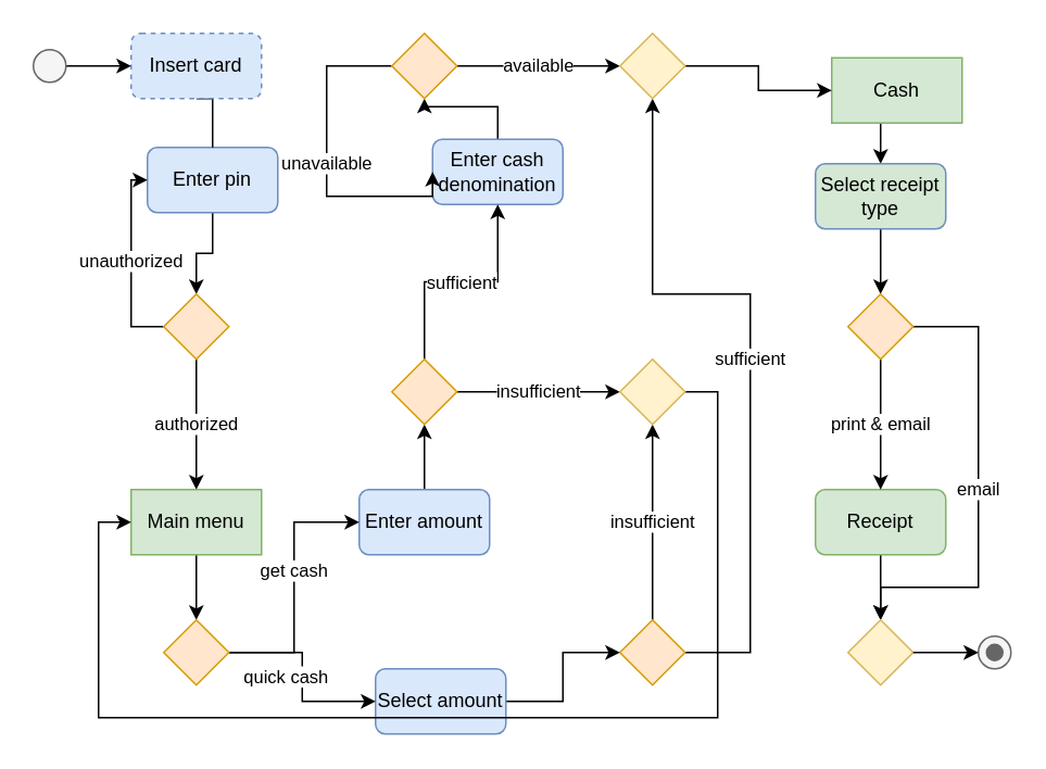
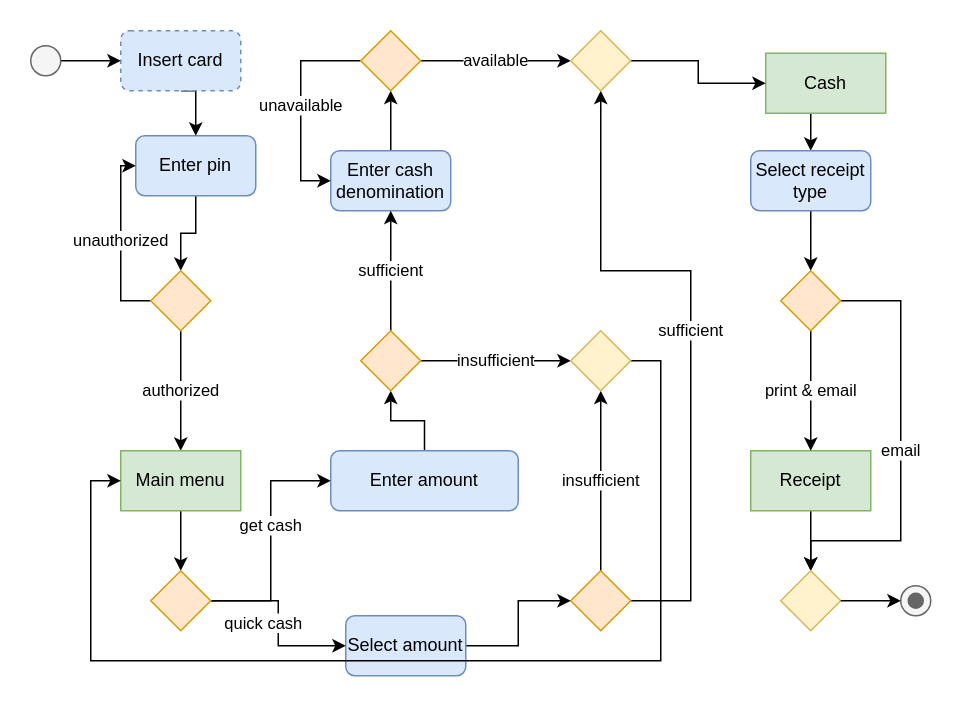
  <mxCell id="0" />
  <mxCell id="1" parent="0" />
  <mxCell id="2" style="edgeStyle=orthogonalEdgeStyle;rounded=0;orthogonalLoop=1;jettySize=auto;html=1;exitX=0.5;exitY=1;exitDx=0;exitDy=0;entryX=0.5;entryY=0;entryDx=0;entryDy=0;" parent="1" source="3" target="6" edge="1"><mxGeometry relative="1" as="geometry" /></mxCell>
  <mxCell id="3" value="Enter pin" style="rounded=1;whiteSpace=wrap;html=1;fillColor=#dae8fc;strokeColor=#6c8ebf;" parent="1" vertex="1"><mxGeometry x="90" y="90" width="80" height="40" as="geometry" /></mxCell>
  <mxCell id="4" value="unauthorized" style="edgeStyle=orthogonalEdgeStyle;rounded=0;orthogonalLoop=1;jettySize=auto;html=1;exitX=0;exitY=0.5;exitDx=0;exitDy=0;entryX=0;entryY=0.5;entryDx=0;entryDy=0;" parent="1" source="6" target="3" edge="1"><mxGeometry relative="1" as="geometry" /></mxCell>
  <mxCell id="5" value="authorized" style="edgeStyle=orthogonalEdgeStyle;rounded=0;orthogonalLoop=1;jettySize=auto;html=1;exitX=0.5;exitY=1;exitDx=0;exitDy=0;" parent="1" source="6" target="19" edge="1"><mxGeometry relative="1" as="geometry"><mxPoint as="offset" /></mxGeometry></mxCell>
  <mxCell id="6" value="" style="rhombus;whiteSpace=wrap;html=1;shadow=0;fontFamily=Helvetica;fontSize=12;align=center;strokeWidth=1;spacing=6;spacingTop=-4;fillColor=#ffe6cc;strokeColor=#d79b00;" parent="1" vertex="1"><mxGeometry x="100" y="180" width="40" height="40" as="geometry" /></mxCell>
  <mxCell id="7" value="insufficient" style="edgeStyle=orthogonalEdgeStyle;rounded=0;orthogonalLoop=1;jettySize=auto;html=1;exitX=0.5;exitY=0;exitDx=0;exitDy=0;entryX=0.5;entryY=1;entryDx=0;entryDy=0;" parent="1" source="9" target="38" edge="1"><mxGeometry relative="1" as="geometry" /></mxCell>
  <mxCell id="8" value="sufficient" style="edgeStyle=orthogonalEdgeStyle;rounded=0;orthogonalLoop=1;jettySize=auto;html=1;exitX=1;exitY=0.5;exitDx=0;exitDy=0;entryX=0.5;entryY=1;entryDx=0;entryDy=0;" edge="1" parent="1" source="9" target="46"><mxGeometry relative="1" as="geometry"><Array as="points"><mxPoint x="460" y="400" /><mxPoint x="460" y="180" /><mxPoint x="400" y="180" /></Array></mxGeometry></mxCell>
  <mxCell id="9" value="" style="rhombus;whiteSpace=wrap;html=1;shadow=0;fontFamily=Helvetica;fontSize=12;align=center;strokeWidth=1;spacing=6;spacingTop=-4;fillColor=#ffe6cc;strokeColor=#d79b00;" parent="1" vertex="1"><mxGeometry x="380" y="380" width="40" height="40" as="geometry" /></mxCell>
- <mxCell id="10" style="edgeStyle=orthogonalEdgeStyle;rounded=0;orthogonalLoop=1;jettySize=auto;html=1;exitX=0.5;exitY=1;exitDx=0;exitDy=0;entryX=0.5;entryY=0;entryDx=0;entryDy=0;endArrow=none;" parent="1" source="11" target="3" edge="1"><mxGeometry relative="1" as="geometry" /></mxCell>
+ <mxCell id="10" style="edgeStyle=orthogonalEdgeStyle;rounded=0;orthogonalLoop=1;jettySize=auto;html=1;exitX=0.5;exitY=1;exitDx=0;exitDy=0;entryX=0.5;entryY=0;entryDx=0;entryDy=0;" parent="1" source="11" target="3" edge="1"><mxGeometry relative="1" as="geometry" /></mxCell>
  <mxCell id="11" value="Insert card" style="rounded=1;whiteSpace=wrap;html=1;fillColor=#dae8fc;strokeColor=#6c8ebf;dashed=1;" parent="1" vertex="1"><mxGeometry x="80" y="20" width="80" height="40" as="geometry" /></mxCell>
  <mxCell id="12" style="edgeStyle=orthogonalEdgeStyle;rounded=0;orthogonalLoop=1;jettySize=auto;html=1;exitX=0.5;exitY=0;exitDx=0;exitDy=0;entryX=0.5;entryY=1;entryDx=0;entryDy=0;" parent="1" source="13" target="36" edge="1"><mxGeometry relative="1" as="geometry" /></mxCell>
- <mxCell id="13" value="Enter amount" style="rounded=1;whiteSpace=wrap;html=1;fontSize=12;glass=0;strokeWidth=1;shadow=0;fillColor=#dae8fc;strokeColor=#6c8ebf;" parent="1" vertex="1"><mxGeometry x="220" y="300" width="80" height="40" as="geometry" /></mxCell>
+ <mxCell id="13" value="Enter amount" style="rounded=1;whiteSpace=wrap;html=1;fontSize=12;glass=0;strokeWidth=1;shadow=0;fillColor=#dae8fc;strokeColor=#6c8ebf;" parent="1" vertex="1"><mxGeometry x="220" y="300" width="125" height="40" as="geometry" /></mxCell>
  <mxCell id="14" style="edgeStyle=orthogonalEdgeStyle;rounded=0;orthogonalLoop=1;jettySize=auto;html=1;exitX=0.5;exitY=0;exitDx=0;exitDy=0;entryX=0.5;entryY=1;entryDx=0;entryDy=0;" parent="1" source="15" target="41" edge="1"><mxGeometry relative="1" as="geometry" /></mxCell>
- <mxCell id="15" value="Enter cash denomination" style="rounded=1;whiteSpace=wrap;html=1;fillColor=#dae8fc;strokeColor=#6c8ebf;" parent="1" vertex="1"><mxGeometry x="265" y="85" width="80" height="40" as="geometry" /></mxCell>
+ <mxCell id="15" value="Enter cash denomination" style="rounded=1;whiteSpace=wrap;html=1;fillColor=#dae8fc;strokeColor=#6c8ebf;" parent="1" vertex="1"><mxGeometry x="220" y="100" width="80" height="40" as="geometry" /></mxCell>
  <mxCell id="16" style="edgeStyle=orthogonalEdgeStyle;rounded=0;orthogonalLoop=1;jettySize=auto;html=1;exitX=1;exitY=0.5;exitDx=0;exitDy=0;entryX=0;entryY=0.5;entryDx=0;entryDy=0;" parent="1" source="17" target="11" edge="1"><mxGeometry relative="1" as="geometry" /></mxCell>
  <mxCell id="17" value="" style="ellipse;fillColor=#f5f5f5;html=1;fontColor=#333333;strokeColor=#666666;" parent="1" vertex="1"><mxGeometry x="20" y="30" width="20" height="20" as="geometry" /></mxCell>
  <mxCell id="18" style="edgeStyle=orthogonalEdgeStyle;rounded=0;orthogonalLoop=1;jettySize=auto;html=1;exitX=0.5;exitY=1;exitDx=0;exitDy=0;entryX=0.5;entryY=0;entryDx=0;entryDy=0;" parent="1" source="19" target="24" edge="1"><mxGeometry relative="1" as="geometry" /></mxCell>
  <mxCell id="19" value="Main menu" style="rounded=0;whiteSpace=wrap;html=1;fillColor=#d5e8d4;strokeColor=#82b366;" parent="1" vertex="1"><mxGeometry x="80" y="300" width="80" height="40" as="geometry" /></mxCell>
  <mxCell id="20" style="edgeStyle=orthogonalEdgeStyle;rounded=0;orthogonalLoop=1;jettySize=auto;html=1;exitX=1;exitY=0.5;exitDx=0;exitDy=0;entryX=0;entryY=0.5;entryDx=0;entryDy=0;" parent="1" source="21" target="9" edge="1"><mxGeometry relative="1" as="geometry" /></mxCell>
  <mxCell id="21" value="Select amount" style="rounded=1;whiteSpace=wrap;html=1;fillColor=#dae8fc;strokeColor=#6c8ebf;" parent="1" vertex="1"><mxGeometry x="230" y="410" width="80" height="40" as="geometry" /></mxCell>
  <mxCell id="22" value="quick cash" style="edgeStyle=orthogonalEdgeStyle;rounded=0;orthogonalLoop=1;jettySize=auto;html=1;exitX=1;exitY=0.5;exitDx=0;exitDy=0;entryX=0;entryY=0.5;entryDx=0;entryDy=0;" parent="1" source="24" target="21" edge="1"><mxGeometry y="-10" relative="1" as="geometry"><mxPoint as="offset" /></mxGeometry></mxCell>
  <mxCell id="23" value="get cash" style="edgeStyle=orthogonalEdgeStyle;rounded=0;orthogonalLoop=1;jettySize=auto;html=1;exitX=1;exitY=0.5;exitDx=0;exitDy=0;entryX=0;entryY=0.5;entryDx=0;entryDy=0;" parent="1" source="24" target="13" edge="1"><mxGeometry x="0.125" relative="1" as="geometry"><mxPoint as="offset" /></mxGeometry></mxCell>
  <mxCell id="24" value="" style="rhombus;whiteSpace=wrap;html=1;shadow=0;fontFamily=Helvetica;fontSize=12;align=center;strokeWidth=1;spacing=6;spacingTop=-4;fillColor=#ffe6cc;strokeColor=#d79b00;" parent="1" vertex="1"><mxGeometry x="100" y="380" width="40" height="40" as="geometry" /></mxCell>
  <mxCell id="25" style="edgeStyle=orthogonalEdgeStyle;rounded=0;orthogonalLoop=1;jettySize=auto;html=1;exitX=0.5;exitY=1;exitDx=0;exitDy=0;entryX=0.5;entryY=0;entryDx=0;entryDy=0;" edge="1" parent="1" source="26" target="28"><mxGeometry relative="1" as="geometry" /></mxCell>
  <mxCell id="26" value="Cash" style="rounded=0;whiteSpace=wrap;html=1;fillColor=#d5e8d4;strokeColor=#82b366;" parent="1" vertex="1"><mxGeometry x="510" y="35" width="80" height="40" as="geometry" /></mxCell>
  <mxCell id="27" style="edgeStyle=orthogonalEdgeStyle;rounded=0;orthogonalLoop=1;jettySize=auto;html=1;exitX=0.5;exitY=1;exitDx=0;exitDy=0;entryX=0.5;entryY=0;entryDx=0;entryDy=0;" parent="1" source="28" target="33" edge="1"><mxGeometry relative="1" as="geometry" /></mxCell>
- <mxCell id="28" value="Select receipt type" style="rounded=1;whiteSpace=wrap;html=1;fillColor=#d5e8d4;strokeColor=#6c8ebf;" parent="1" vertex="1"><mxGeometry x="500" y="100" width="80" height="40" as="geometry" /></mxCell>
+ <mxCell id="28" value="Select receipt type" style="rounded=1;whiteSpace=wrap;html=1;fillColor=#dae8fc;strokeColor=#6c8ebf;" parent="1" vertex="1"><mxGeometry x="500" y="100" width="80" height="40" as="geometry" /></mxCell>
  <mxCell id="29" style="edgeStyle=orthogonalEdgeStyle;rounded=0;orthogonalLoop=1;jettySize=auto;html=1;exitX=0.5;exitY=1;exitDx=0;exitDy=0;entryX=0.5;entryY=0;entryDx=0;entryDy=0;" parent="1" source="30" target="42" edge="1"><mxGeometry relative="1" as="geometry" /></mxCell>
- <mxCell id="30" value="Receipt" style="whiteSpace=wrap;html=1;fillColor=#d5e8d4;strokeColor=#82b366;rounded=1;" parent="1" vertex="1"><mxGeometry x="500" y="300" width="80" height="40" as="geometry" /></mxCell>
+ <mxCell id="30" value="Receipt" style="rounded=0;whiteSpace=wrap;html=1;fillColor=#d5e8d4;strokeColor=#82b366;" parent="1" vertex="1"><mxGeometry x="500" y="300" width="80" height="40" as="geometry" /></mxCell>
  <mxCell id="31" value="print &amp;amp; email" style="edgeStyle=orthogonalEdgeStyle;rounded=0;orthogonalLoop=1;jettySize=auto;html=1;exitX=0.5;exitY=1;exitDx=0;exitDy=0;entryX=0.5;entryY=0;entryDx=0;entryDy=0;" parent="1" source="33" target="30" edge="1"><mxGeometry relative="1" as="geometry" /></mxCell>
  <mxCell id="32" value="email" style="edgeStyle=orthogonalEdgeStyle;rounded=0;orthogonalLoop=1;jettySize=auto;html=1;exitX=1;exitY=0.5;exitDx=0;exitDy=0;entryX=0.5;entryY=0;entryDx=0;entryDy=0;" parent="1" source="33" target="42" edge="1"><mxGeometry relative="1" as="geometry"><Array as="points"><mxPoint x="600" y="200" /><mxPoint x="600" y="360" /><mxPoint x="540" y="360" /></Array></mxGeometry></mxCell>
  <mxCell id="33" value="" style="rhombus;whiteSpace=wrap;html=1;shadow=0;fontFamily=Helvetica;fontSize=12;align=center;strokeWidth=1;spacing=6;spacingTop=-4;fillColor=#ffe6cc;strokeColor=#d79b00;" parent="1" vertex="1"><mxGeometry x="520" y="180" width="40" height="40" as="geometry" /></mxCell>
  <mxCell id="34" value="insufficient" style="edgeStyle=orthogonalEdgeStyle;rounded=0;orthogonalLoop=1;jettySize=auto;html=1;exitX=1;exitY=0.5;exitDx=0;exitDy=0;entryX=0;entryY=0.5;entryDx=0;entryDy=0;" parent="1" source="36" target="38" edge="1"><mxGeometry relative="1" as="geometry" /></mxCell>
  <mxCell id="35" value="sufficient" style="edgeStyle=orthogonalEdgeStyle;rounded=0;orthogonalLoop=1;jettySize=auto;html=1;exitX=0.5;exitY=0;exitDx=0;exitDy=0;entryX=0.5;entryY=1;entryDx=0;entryDy=0;" parent="1" source="36" target="15" edge="1"><mxGeometry relative="1" as="geometry" /></mxCell>
  <mxCell id="36" value="" style="rhombus;whiteSpace=wrap;html=1;shadow=0;fontFamily=Helvetica;fontSize=12;align=center;strokeWidth=1;spacing=6;spacingTop=-4;fillColor=#ffe6cc;strokeColor=#d79b00;" parent="1" vertex="1"><mxGeometry x="240" y="220" width="40" height="40" as="geometry" /></mxCell>
  <mxCell id="37" style="edgeStyle=orthogonalEdgeStyle;rounded=0;orthogonalLoop=1;jettySize=auto;html=1;exitX=1;exitY=0.5;exitDx=0;exitDy=0;entryX=0;entryY=0.5;entryDx=0;entryDy=0;" parent="1" source="38" target="19" edge="1"><mxGeometry relative="1" as="geometry"><Array as="points"><mxPoint x="440" y="240" /><mxPoint x="440" y="440" /><mxPoint x="60" y="440" /><mxPoint x="60" y="320" /></Array></mxGeometry></mxCell>
  <mxCell id="38" value="" style="rhombus;whiteSpace=wrap;html=1;shadow=0;fontFamily=Helvetica;fontSize=12;align=center;strokeWidth=1;spacing=6;spacingTop=-4;fillColor=#fff2cc;strokeColor=#d6b656;" parent="1" vertex="1"><mxGeometry x="380" y="220" width="40" height="40" as="geometry" /></mxCell>
  <mxCell id="39" value="unavailable" style="edgeStyle=orthogonalEdgeStyle;rounded=0;orthogonalLoop=1;jettySize=auto;html=1;exitX=0;exitY=0.5;exitDx=0;exitDy=0;entryX=0;entryY=0.5;entryDx=0;entryDy=0;" parent="1" source="41" target="15" edge="1"><mxGeometry relative="1" as="geometry"><Array as="points"><mxPoint x="200" y="40" /><mxPoint x="200" y="120" /></Array></mxGeometry></mxCell>
  <mxCell id="40" value="available" style="edgeStyle=orthogonalEdgeStyle;rounded=0;orthogonalLoop=1;jettySize=auto;html=1;exitX=1;exitY=0.5;exitDx=0;exitDy=0;entryX=0;entryY=0.5;entryDx=0;entryDy=0;" edge="1" parent="1" source="41" target="46"><mxGeometry relative="1" as="geometry" /></mxCell>
  <mxCell id="41" value="" style="rhombus;whiteSpace=wrap;html=1;shadow=0;fontFamily=Helvetica;fontSize=12;align=center;strokeWidth=1;spacing=6;spacingTop=-4;fillColor=#ffe6cc;strokeColor=#d79b00;" parent="1" vertex="1"><mxGeometry x="240" y="20" width="40" height="40" as="geometry" /></mxCell>
  <mxCell id="42" value="" style="rhombus;whiteSpace=wrap;html=1;shadow=0;fontFamily=Helvetica;fontSize=12;align=center;strokeWidth=1;spacing=6;spacingTop=-4;fillColor=#fff2cc;strokeColor=#d6b656;" parent="1" vertex="1"><mxGeometry x="520" y="380" width="40" height="40" as="geometry" /></mxCell>
  <mxCell id="43" value="" style="shape=mxgraph.sysml.actFinal;html=1;verticalLabelPosition=bottom;labelBackgroundColor=#ffffff;verticalAlign=top;fillColor=#f5f5f5;fontColor=#333333;strokeColor=#666666;" parent="1" vertex="1"><mxGeometry x="600" y="390" width="20" height="20" as="geometry" /></mxCell>
  <mxCell id="44" style="edgeStyle=orthogonalEdgeStyle;rounded=0;orthogonalLoop=1;jettySize=auto;html=1;exitX=1;exitY=0.5;exitDx=0;exitDy=0;entryX=0;entryY=0.5;entryDx=0;entryDy=0;entryPerimeter=0;" parent="1" source="42" target="43" edge="1"><mxGeometry relative="1" as="geometry" /></mxCell>
  <mxCell id="45" style="edgeStyle=orthogonalEdgeStyle;rounded=0;orthogonalLoop=1;jettySize=auto;html=1;exitX=1;exitY=0.5;exitDx=0;exitDy=0;entryX=0;entryY=0.5;entryDx=0;entryDy=0;" edge="1" parent="1" source="46" target="26"><mxGeometry relative="1" as="geometry" /></mxCell>
  <mxCell id="46" value="" style="rhombus;whiteSpace=wrap;html=1;shadow=0;fontFamily=Helvetica;fontSize=12;align=center;strokeWidth=1;spacing=6;spacingTop=-4;fillColor=#fff2cc;strokeColor=#d6b656;" vertex="1" parent="1"><mxGeometry x="380" y="20" width="40" height="40" as="geometry" /></mxCell>
